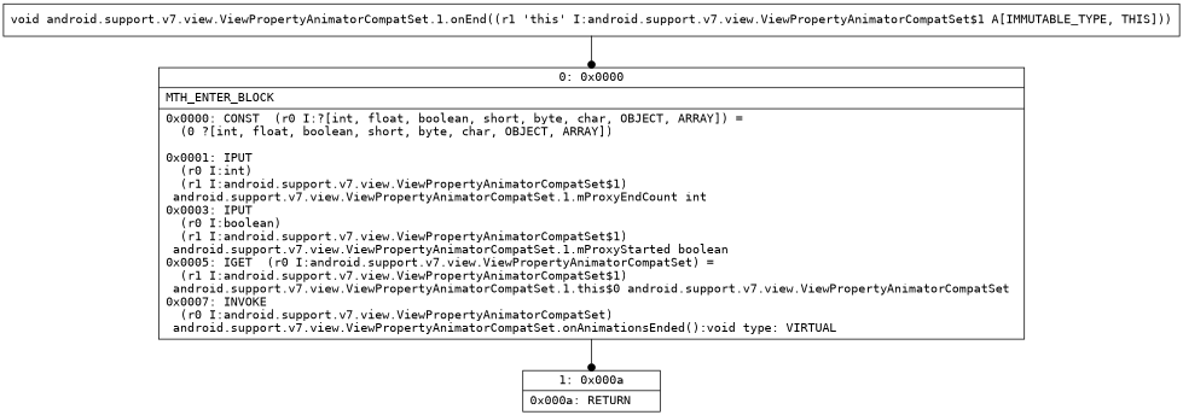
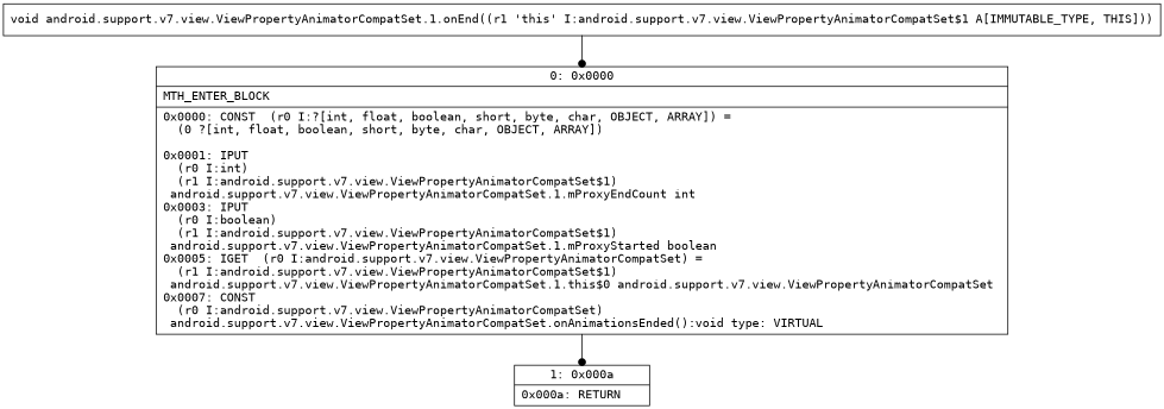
  digraph {
    fontname="DejaVu Sans Mono"
    node [shape=record fontname="DejaVu Sans Mono"]
    edge [arrowhead=dot fontname="DejaVu Sans Mono"]
-   n1 [label="{0\:\ 0x0000|MTH_ENTER_BLOCK\l|0x0000: CONST  (r0 I:?[int, float, boolean, short, byte, char, OBJECT, ARRAY]) = \l  (0 ?[int, float, boolean, short, byte, char, OBJECT, ARRAY])\l \l0x0001: IPUT  \l  (r0 I:int)\l  (r1 I:android.support.v7.view.ViewPropertyAnimatorCompatSet$1)\l android.support.v7.view.ViewPropertyAnimatorCompatSet.1.mProxyEndCount int \l0x0003: IPUT  \l  (r0 I:boolean)\l  (r1 I:android.support.v7.view.ViewPropertyAnimatorCompatSet$1)\l android.support.v7.view.ViewPropertyAnimatorCompatSet.1.mProxyStarted boolean \l0x0005: IGET  (r0 I:android.support.v7.view.ViewPropertyAnimatorCompatSet) = \l  (r1 I:android.support.v7.view.ViewPropertyAnimatorCompatSet$1)\l android.support.v7.view.ViewPropertyAnimatorCompatSet.1.this$0 android.support.v7.view.ViewPropertyAnimatorCompatSet \l0x0007: INVOKE  \l  (r0 I:android.support.v7.view.ViewPropertyAnimatorCompatSet)\l android.support.v7.view.ViewPropertyAnimatorCompatSet.onAnimationsEnded():void type: VIRTUAL \l}"]
+   n1 [label="{0\:\ 0x0000|MTH_ENTER_BLOCK\l|0x0000: CONST  (r0 I:?[int, float, boolean, short, byte, char, OBJECT, ARRAY]) = \l  (0 ?[int, float, boolean, short, byte, char, OBJECT, ARRAY])\l \l0x0001: IPUT  \l  (r0 I:int)\l  (r1 I:android.support.v7.view.ViewPropertyAnimatorCompatSet$1)\l android.support.v7.view.ViewPropertyAnimatorCompatSet.1.mProxyEndCount int \l0x0003: IPUT  \l  (r0 I:boolean)\l  (r1 I:android.support.v7.view.ViewPropertyAnimatorCompatSet$1)\l android.support.v7.view.ViewPropertyAnimatorCompatSet.1.mProxyStarted boolean \l0x0005: IGET  (r0 I:android.support.v7.view.ViewPropertyAnimatorCompatSet) = \l  (r1 I:android.support.v7.view.ViewPropertyAnimatorCompatSet$1)\l android.support.v7.view.ViewPropertyAnimatorCompatSet.1.this$0 android.support.v7.view.ViewPropertyAnimatorCompatSet \l0x0007: CONST  \l  (r0 I:android.support.v7.view.ViewPropertyAnimatorCompatSet)\l android.support.v7.view.ViewPropertyAnimatorCompatSet.onAnimationsEnded():void type: VIRTUAL \l}"]
    n2 [label="{1\:\ 0x000a|0x000a: RETURN   \l}"]
    n3 [label="{void android.support.v7.view.ViewPropertyAnimatorCompatSet.1.onEnd((r1 'this' I:android.support.v7.view.ViewPropertyAnimatorCompatSet$1 A[IMMUTABLE_TYPE, THIS])) }"]
    n1 -> n2
    n3 -> n1
  }
